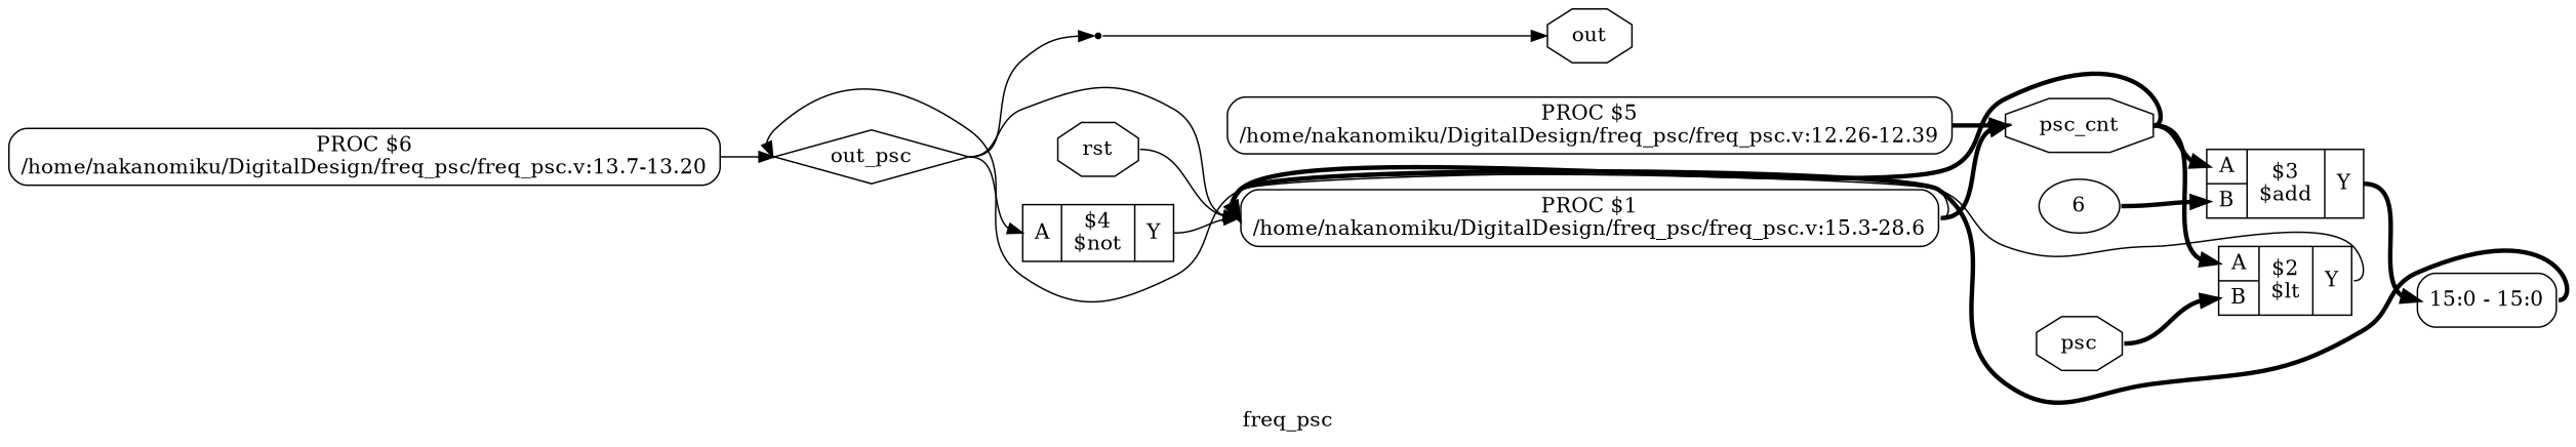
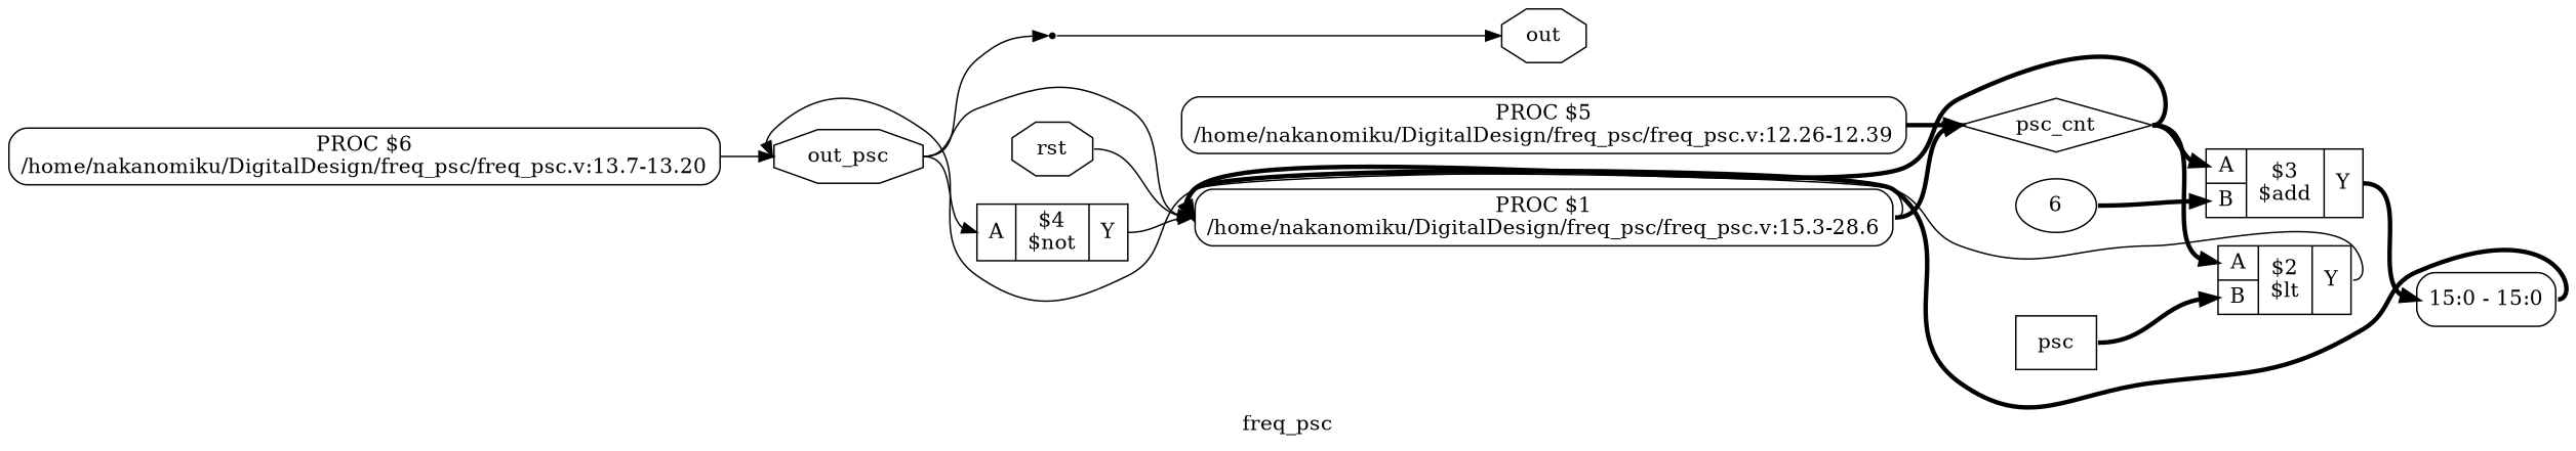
  digraph {
    label=freq_psc
    rankdir=LR
    remincross=true
    node [shape=record]
    edge [color=black fontcolor=black headport=w tailport=e]
-   n1 [color=black fontcolor=black label=out_psc shape=diamond]
+   n1 [color=black fontcolor=black label=out_psc shape=octagon]
    n2 [label="{{<p14> A}|$4\n$not|{<p15> Y}}"]
    n3 [label="PROC $1\n/home/nakanomiku/DigitalDesign/freq_psc/freq_psc.v:15.3-28.6" shape=box style=rounded]
    x5 [shape=point]
-   n5 [color=black fontcolor=black label=psc_cnt shape=octagon]
+   n5 [color=black fontcolor=black label=psc_cnt shape=diamond]
    n6 [color=black fontcolor=black label=out shape=octagon]
    n7 [label="{{<p14> A|<p17> B}|$3\n$add|{<p15> Y}}"]
    n8 [label="{{<p14> A|<p17> B}|$2\n$lt|{<p15> Y}}"]
    n9 [color=black fontcolor=black label="<s0> 15:0 - 15:0 " style=rounded]
-   n10 [color=black fontcolor=black label=psc shape=octagon]
+   n10 [color=black fontcolor=black label=psc shape=box]
    n11 [color=black fontcolor=black label=rst shape=octagon]
    n12 [label=6 shape=""]
    n13 [label="PROC $6\n/home/nakanomiku/DigitalDesign/freq_psc/freq_psc.v:13.7-13.20" shape=box style=rounded]
    n14 [label="PROC $5\n/home/nakanomiku/DigitalDesign/freq_psc/freq_psc.v:12.26-12.39" shape=box style=rounded]
    n1 -> n2 [headport="p14:w"]
    n1 -> n3
    n1 -> x5
    n2 -> n3 [tailport="p15:e"]
    n3 -> n1
    n3 -> n5 [style="setlinewidth(3)"]
    x5 -> n6
    n5 -> n3 [style="setlinewidth(3)"]
    n5 -> n7 [headport="p14:w" style="setlinewidth(3)"]
    n5 -> n8 [headport="p14:w" style="setlinewidth(3)"]
    n7 -> n9 [headport="s0:w" style="setlinewidth(3)" tailport="p15:e"]
    n8 -> n3 [tailport="p15:e"]
    n9 -> n3 [style="setlinewidth(3)"]
    n10 -> n8 [headport="p17:w" style="setlinewidth(3)"]
    n11 -> n3
    n12 -> n7 [headport="p17:w" style="setlinewidth(3)"]
    n13 -> n1
    n14 -> n5 [style="setlinewidth(3)"]
  }
